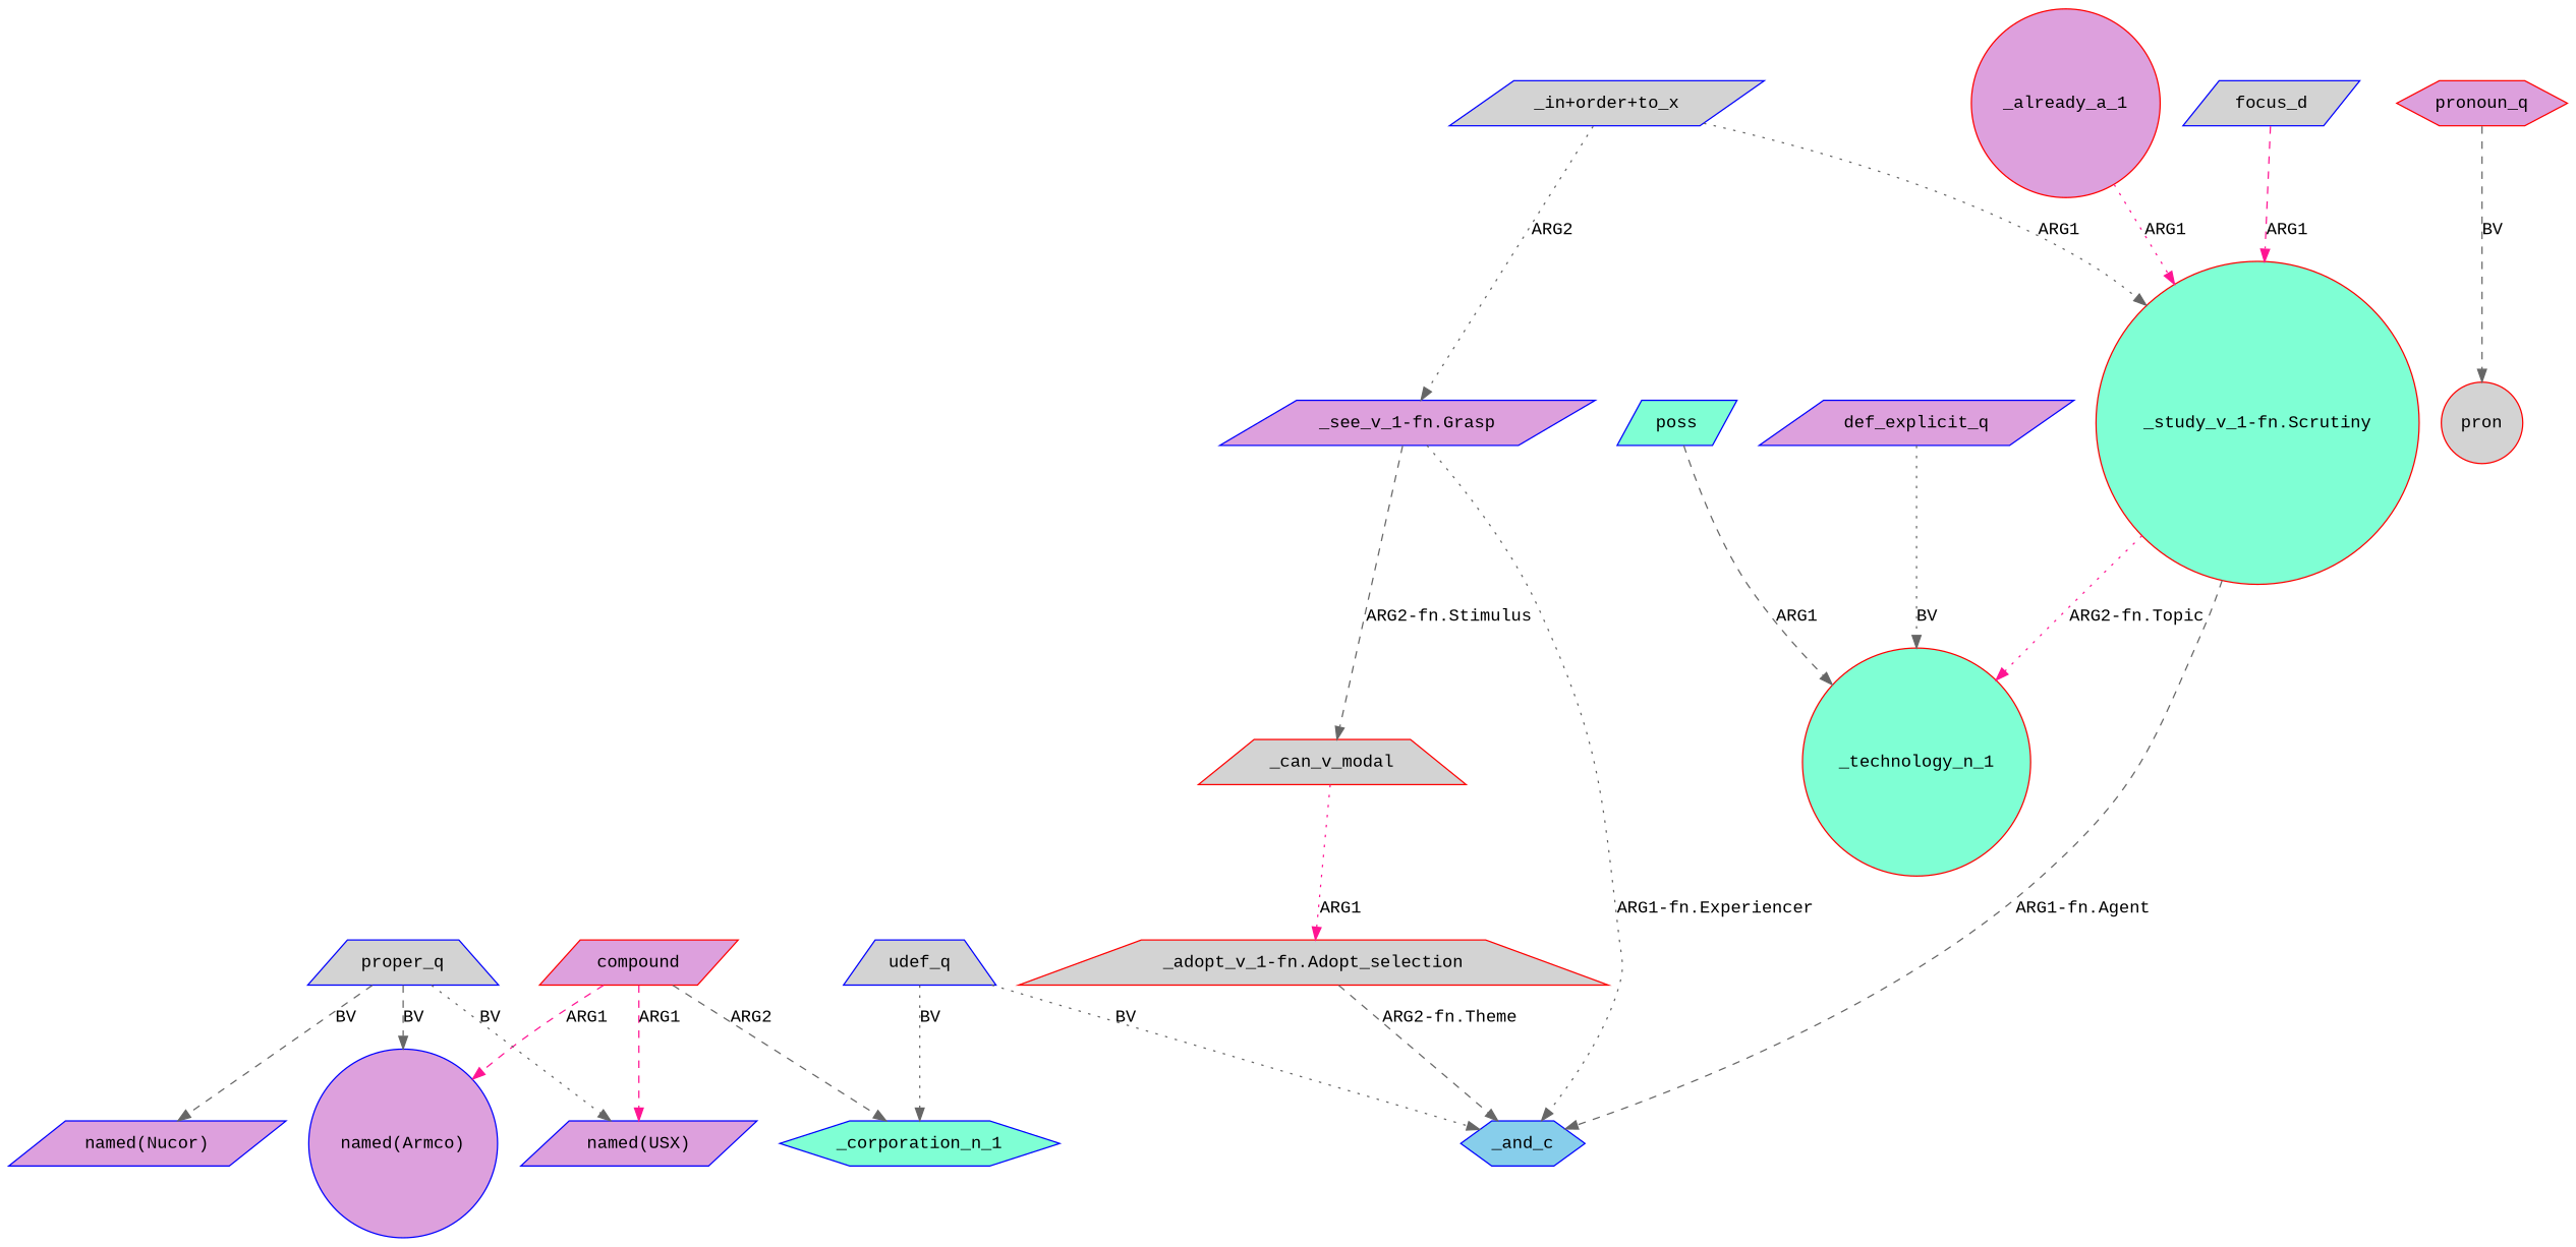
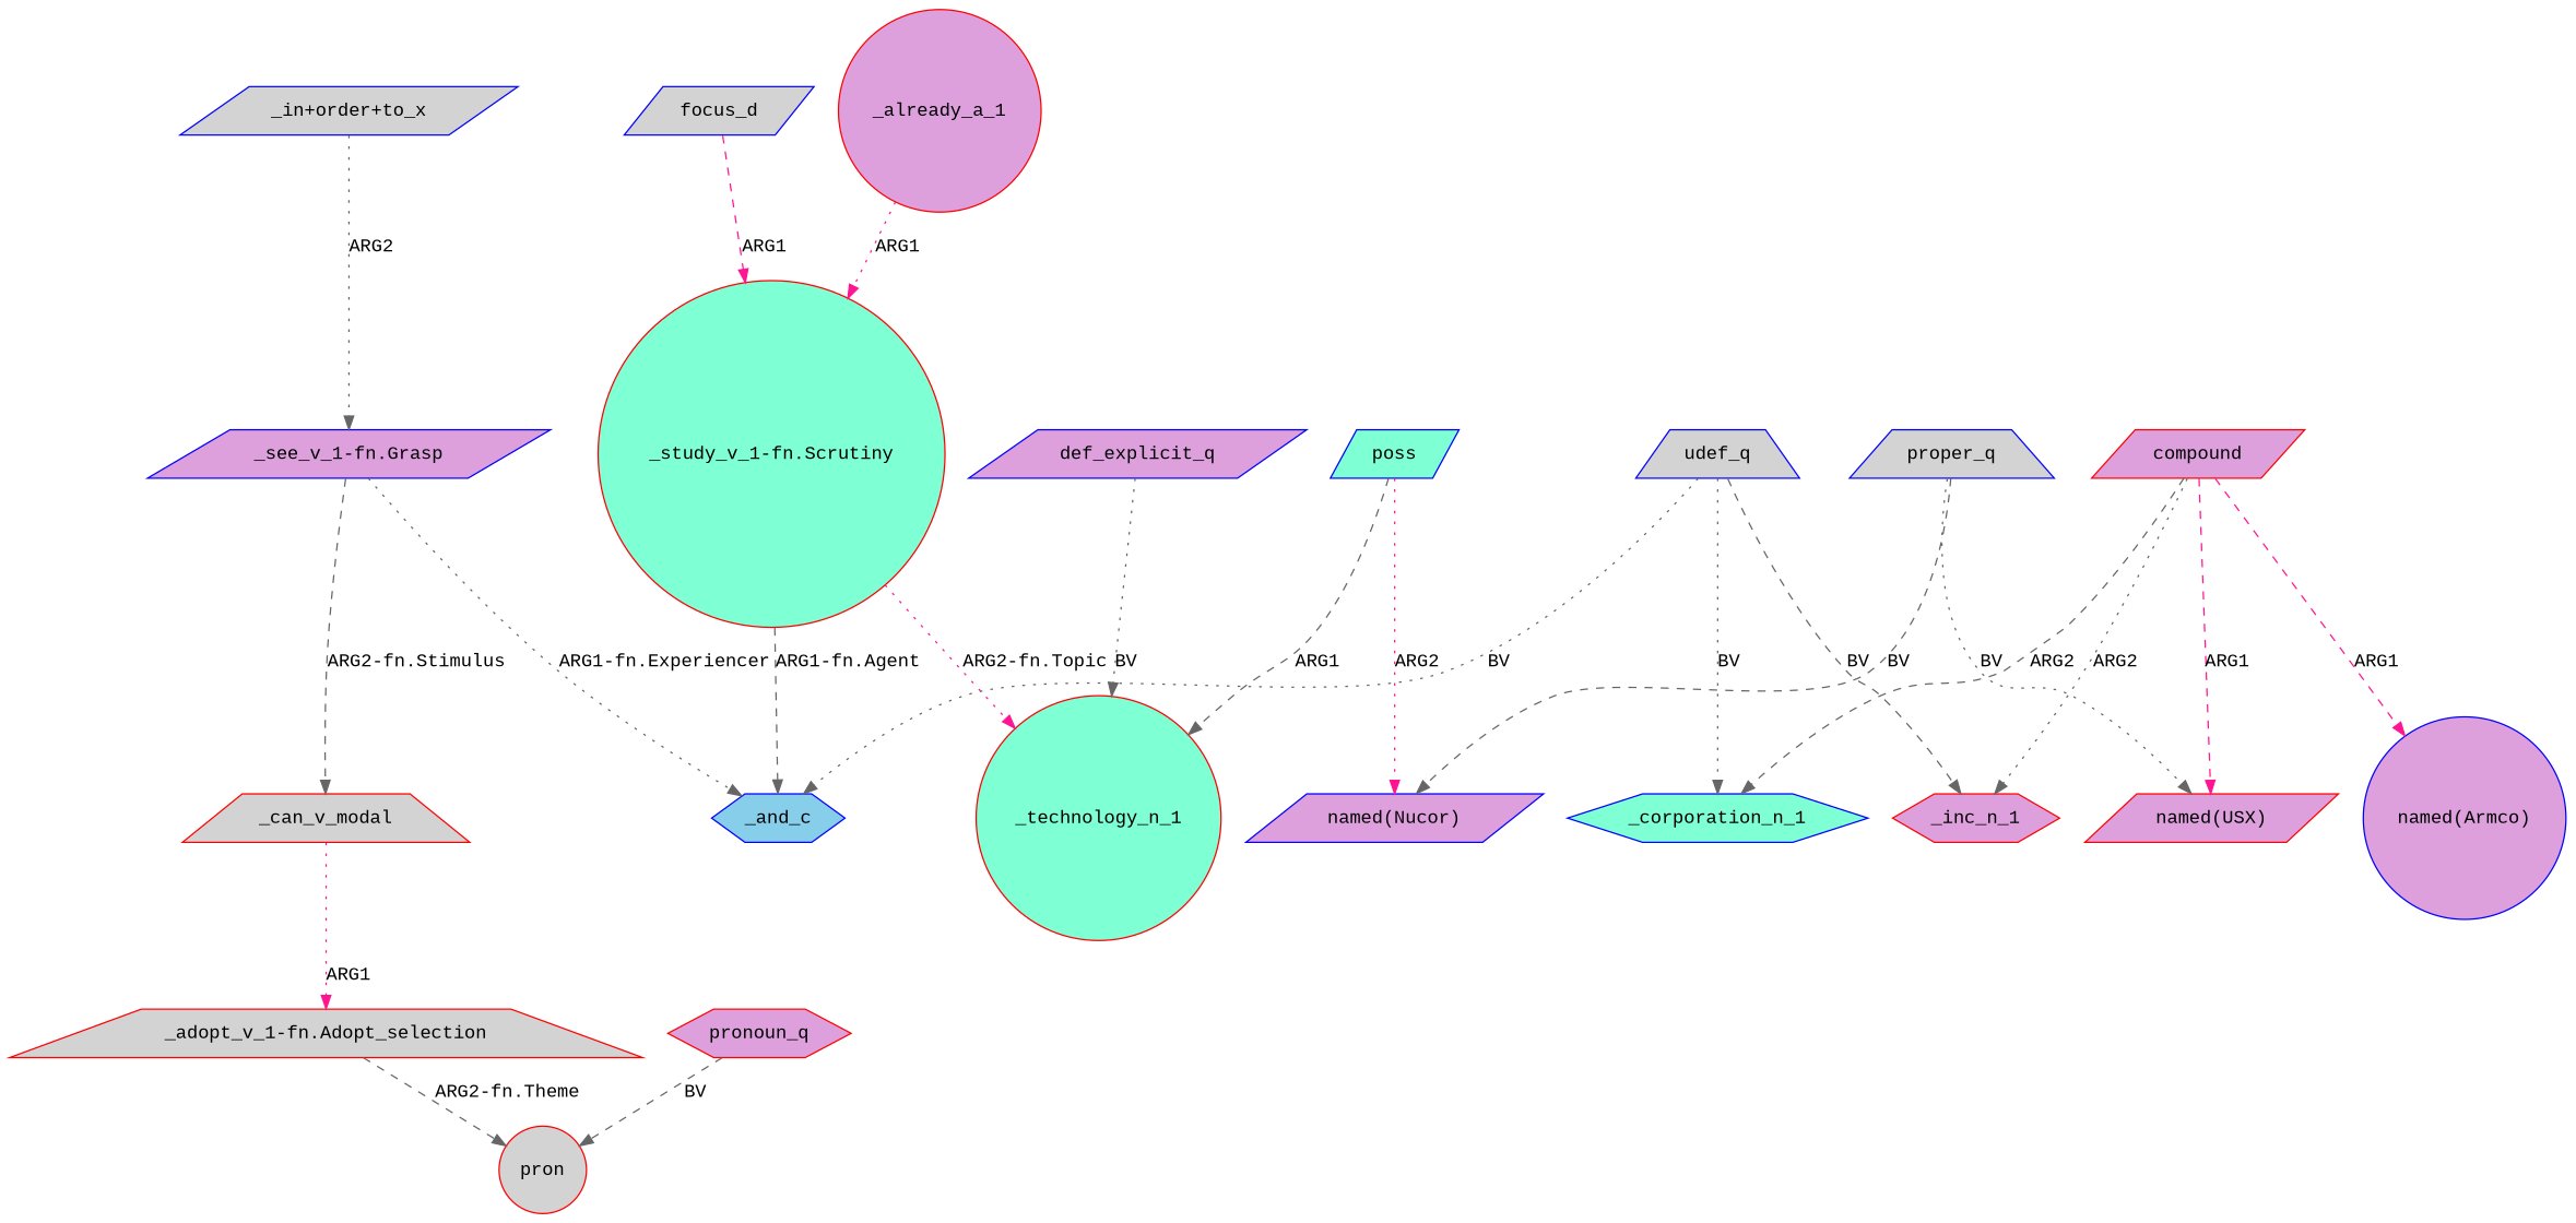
  digraph {
    fontname="Liberation Mono"
    node [color=blue fillcolor=plum fontname="Liberation Mono" shape=parallelogram style=filled]
    edge [color=gray40 fontname="Liberation Mono" style=dashed]
    poss [fillcolor=aquamarine]
    _technology_n_1 [color=red fillcolor=aquamarine shape=circle]
    "named(Nucor)"
    focus_d [fillcolor=lightgrey]
    "_study_v_1-fn.Scrutiny" [color=red fillcolor=aquamarine shape=circle]
    _and_c [fillcolor=skyblue shape=hexagon]
    udef_q [fillcolor=lightgrey shape=trapezium]
+   _inc_n_1 [color=red shape=hexagon]
    _corporation_n_1 [fillcolor=aquamarine shape=hexagon]
    compound [color=red]
-   "named(USX)"
+   "named(USX)" [color=red]
    "named(Armco)" [shape=circle]
    "_adopt_v_1-fn.Adopt_selection" [color=red fillcolor=lightgrey shape=trapezium]
    pron [color=red fillcolor=lightgrey shape=circle]
    pronoun_q [color=red shape=hexagon]
    "_in+order+to_x" [fillcolor=lightgrey]
    "_see_v_1-fn.Grasp"
    _can_v_modal [color=red fillcolor=lightgrey shape=trapezium]
    proper_q [fillcolor=lightgrey shape=trapezium]
    def_explicit_q
    _already_a_1 [color=red shape=circle]
    poss -> _technology_n_1 [label=ARG1]
+   poss -> "named(Nucor)" [color=deeppink label=ARG2 style=dotted]
    focus_d -> "_study_v_1-fn.Scrutiny" [color=deeppink label=ARG1]
    "_study_v_1-fn.Scrutiny" -> _technology_n_1 [color=deeppink label="ARG2-fn.Topic" style=dotted]
    "_study_v_1-fn.Scrutiny" -> _and_c [label="ARG1-fn.Agent"]
    udef_q -> _and_c [label=BV style=dotted]
+   udef_q -> _inc_n_1 [label=BV]
    udef_q -> _corporation_n_1 [label=BV style=dotted]
+   compound -> _inc_n_1 [label=ARG2 style=dotted]
    compound -> _corporation_n_1 [label=ARG2]
    compound -> "named(USX)" [color=deeppink label=ARG1]
    compound -> "named(Armco)" [color=deeppink label=ARG1]
-   "_adopt_v_1-fn.Adopt_selection" -> _and_c [label="ARG2-fn.Theme"]
+   "_adopt_v_1-fn.Adopt_selection" -> pron [label="ARG2-fn.Theme"]
    pronoun_q -> pron [label=BV]
-   "_in+order+to_x" -> "_study_v_1-fn.Scrutiny" [label=ARG1 style=dotted]
    "_in+order+to_x" -> "_see_v_1-fn.Grasp" [label=ARG2 style=dotted]
    "_see_v_1-fn.Grasp" -> _and_c [label="ARG1-fn.Experiencer" style=dotted]
    "_see_v_1-fn.Grasp" -> _can_v_modal [label="ARG2-fn.Stimulus"]
    _can_v_modal -> "_adopt_v_1-fn.Adopt_selection" [color=deeppink label=ARG1 style=dotted]
    proper_q -> "named(Nucor)" [label=BV]
    proper_q -> "named(USX)" [label=BV style=dotted]
-   proper_q -> "named(Armco)" [label=BV]
    def_explicit_q -> _technology_n_1 [label=BV style=dotted]
    _already_a_1 -> "_study_v_1-fn.Scrutiny" [color=deeppink label=ARG1 style=dotted]
  }
